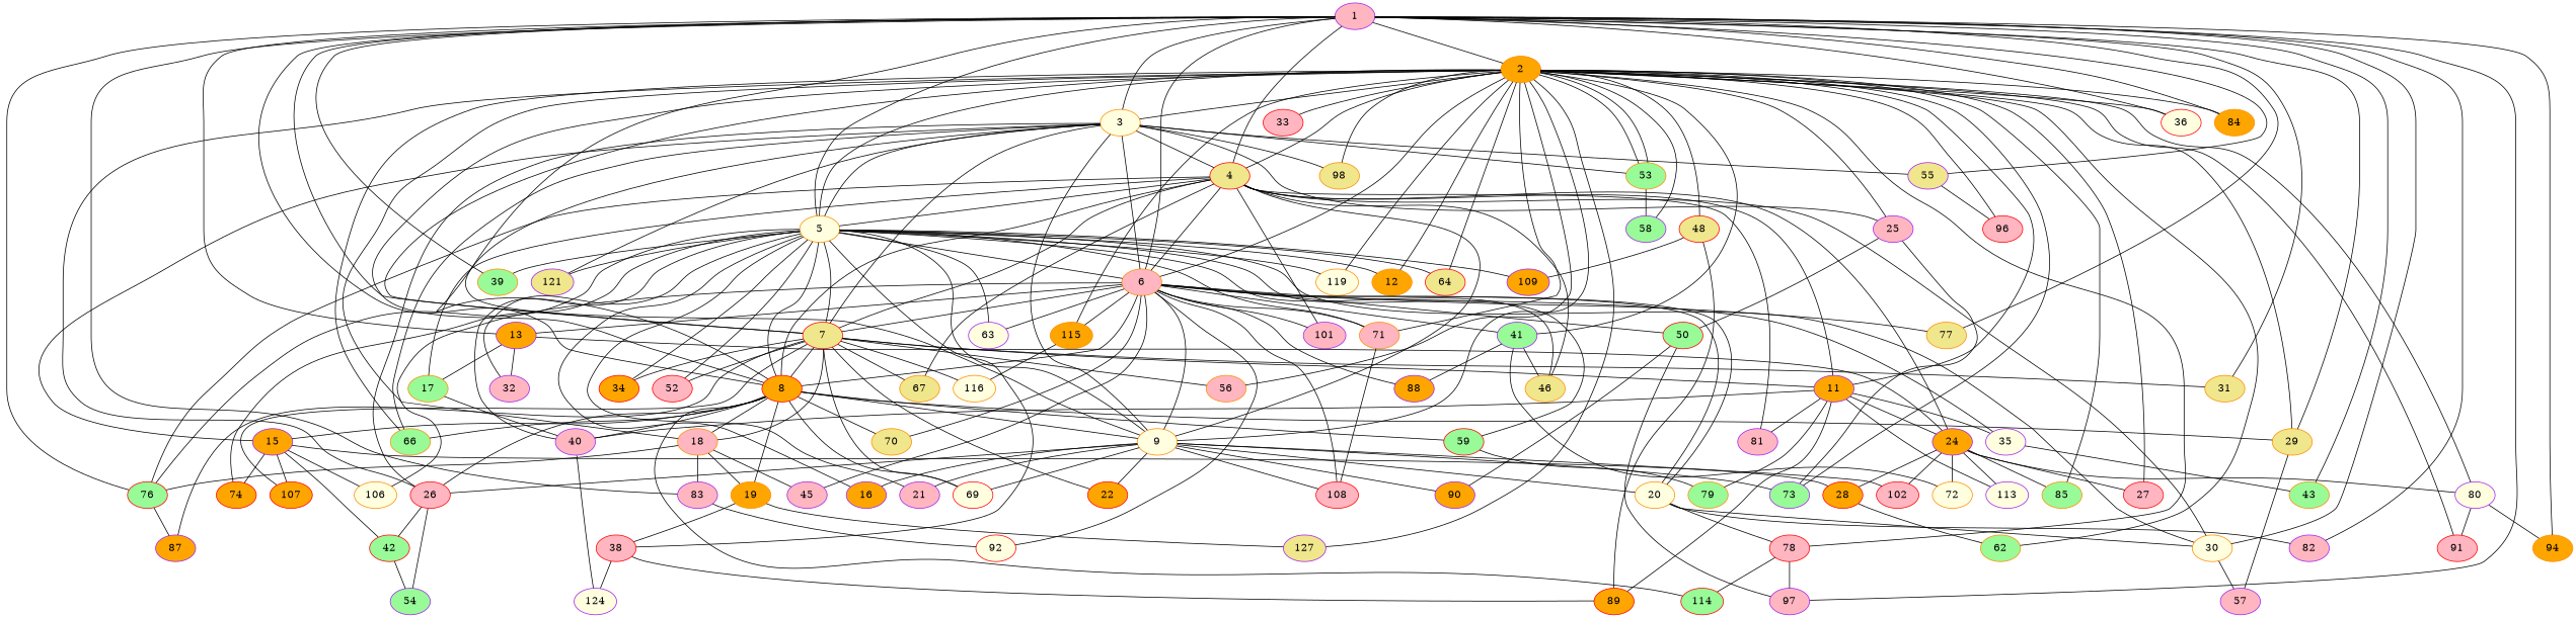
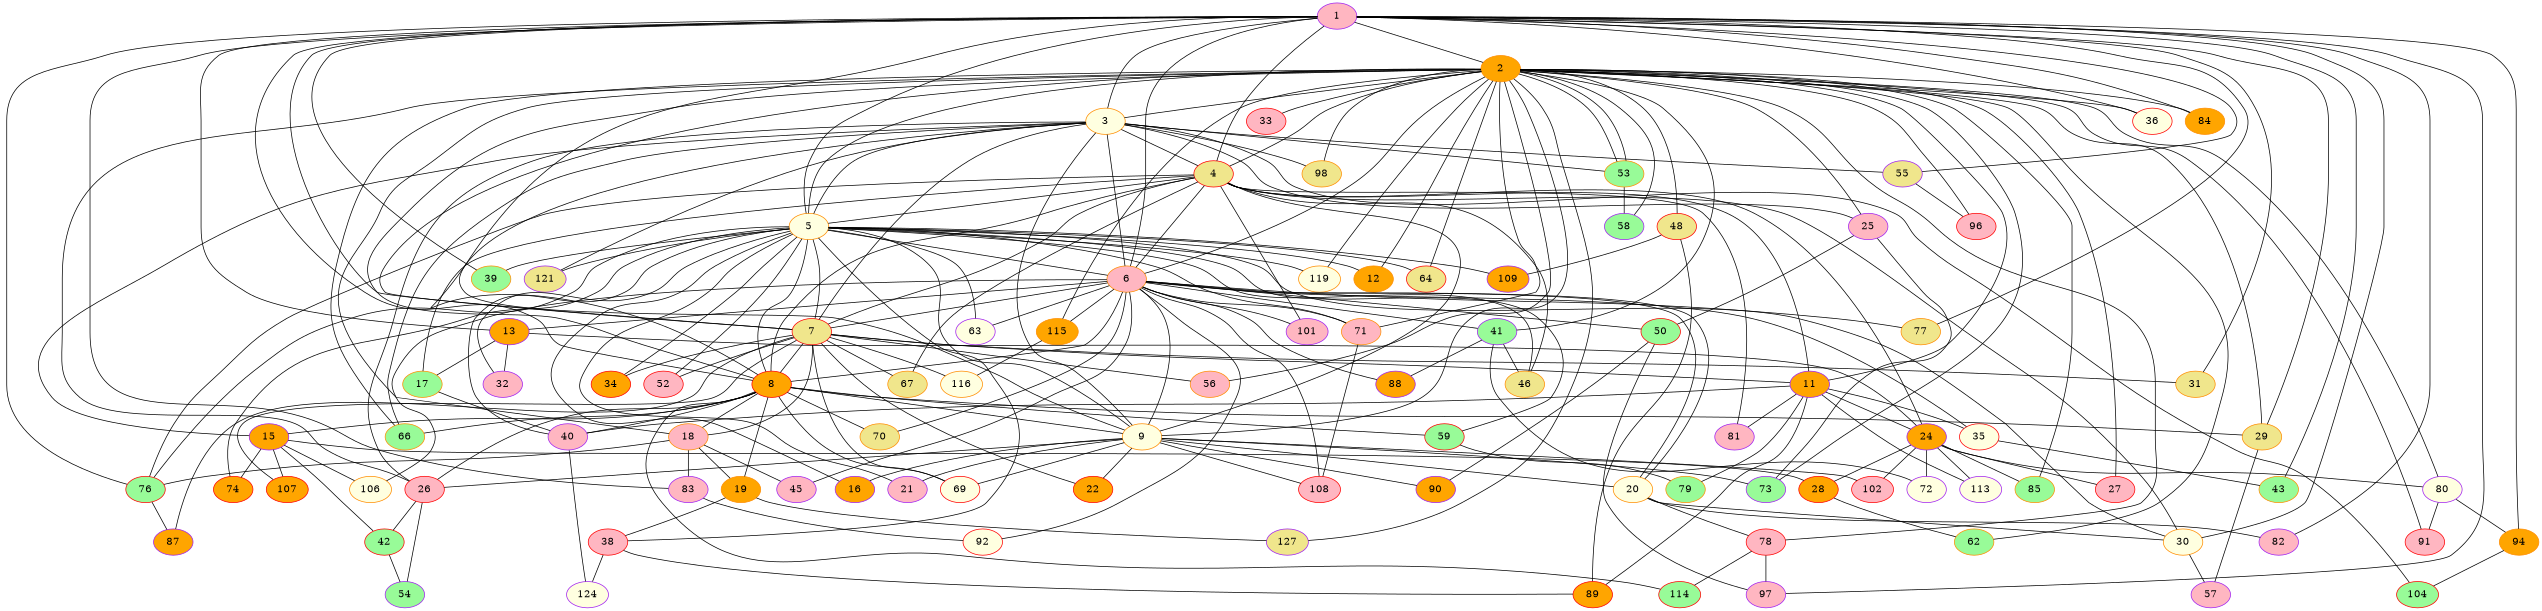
  graph {
    node [color=darkorange fillcolor=lightpink style=filled]
    1 [color=purple super="+123"]
    2 [fillcolor=orange super="+10"]
    3 [fillcolor=lightyellow super="+49"]
    4 [color=red fillcolor=khaki super="+95"]
    5 [fillcolor=lightyellow super="+126"]
    6 [super="+111"]
    7 [color=red fillcolor=khaki super="+125"]
    8 [color=red fillcolor=orange super="+14"]
    9 [fillcolor=lightyellow super="+68"]
    13 [color=purple fillcolor=orange]
    29 [fillcolor=khaki super="+44"]
    30 [fillcolor=lightyellow super="+110"]
    31 [fillcolor=khaki]
    36 [color=red fillcolor=lightyellow]
    39 [fillcolor=palegreen super="+60"]
    43 [fillcolor=palegreen]
    55 [color=purple fillcolor=khaki]
    76 [color=red fillcolor=palegreen super="+128"]
    77 [fillcolor=khaki]
    82 [color=purple]
    83 [color=purple]
    84 [fillcolor=orange]
    94 [fillcolor=orange]
    97 [color=purple]
    11 [color=purple fillcolor=orange super="+61"]
    12 [fillcolor=orange]
    18 [super="+75"]
    25 [color=purple]
    26 [color=red super="+37"]
    27 [color=red]
    33 [color=red]
    41 [color=purple fillcolor=palegreen super="+86"]
    48 [color=red fillcolor=khaki]
    53 [fillcolor=palegreen super="+122"]
    56
    58 [color=purple fillcolor=palegreen]
    62 [fillcolor=palegreen]
    64 [color=red fillcolor=khaki]
    66 [fillcolor=palegreen super="+93"]
    71 [super="+112"]
    73 [color=purple fillcolor=palegreen super="+118"]
    78 [color=red super="+100"]
    80 [color=purple fillcolor=lightyellow]
    85 [fillcolor=palegreen]
    91 [color=red]
    96 [color=red]
    98 [fillcolor=khaki]
    115 [fillcolor=orange]
    119 [fillcolor=lightyellow]
    127 [color=purple fillcolor=khaki]
    15 [color=purple fillcolor=orange super="+65"]
+   104 [color=red fillcolor=palegreen]
    121 [color=purple fillcolor=khaki]
    17 [fillcolor=palegreen super="+47"]
    24 [color=purple fillcolor=orange super="+105"]
    46 [fillcolor=khaki super="+99"]
    67 [fillcolor=khaki]
    81 [color=purple]
    101 [color=purple]
    16 [color=purple fillcolor=orange super="+23"]
    21 [color=purple]
    32 [color=purple]
    34 [color=red fillcolor=orange]
    38 [color=red super="+103"]
    40 [color=purple super="+51"]
    52 [color=red]
    59 [color=red fillcolor=palegreen]
    63 [color=purple fillcolor=lightyellow]
    74 [color=red fillcolor=orange]
    109 [color=purple fillcolor=orange]
    20 [fillcolor=lightyellow super="+117"]
-   35 [color=purple fillcolor=lightyellow]
+   35 [color=red fillcolor=lightyellow]
    45 [color=purple]
    50 [color=red fillcolor=palegreen]
    70 [fillcolor=khaki]
    88 [color=purple fillcolor=orange]
    92 [color=red fillcolor=lightyellow]
    106 [fillcolor=lightyellow]
    108 [color=red super="+120"]
    22 [color=red fillcolor=orange]
    87 [color=purple fillcolor=orange]
    107 [color=red fillcolor=orange]
    116 [fillcolor=lightyellow]
    69 [color=red fillcolor=lightyellow]
    19 [fillcolor=orange]
    114 [color=red fillcolor=palegreen]
    90 [color=purple fillcolor=orange]
    102 [color=red]
    57 [color=purple]
    79 [fillcolor=palegreen]
    89 [color=red fillcolor=orange]
    113 [color=purple fillcolor=lightyellow]
    42 [color=red fillcolor=palegreen]
    54 [color=purple fillcolor=palegreen]
-   72 [fillcolor=lightyellow]
+   72 [color=purple fillcolor=lightyellow]
    28 [color=red fillcolor=orange]
    124 [color=purple fillcolor=lightyellow]
    1 -- 2 [weight=2]
    1 -- 3
    1 -- 4
    1 -- 5
    1 -- 6
    1 -- 7
    1 -- 8 [weight=2]
    1 -- 9
    1 -- 13 [weight=2]
    1 -- 29
    1 -- 30
    1 -- 31
    1 -- 36
    1 -- 39
    1 -- 43
    1 -- 55
    1 -- 76
    1 -- 77
    1 -- 82
    1 -- 83
    1 -- 84
    1 -- 94
    1 -- 97
    2 -- 3 [weight=2]
    2 -- 4 [weight=2]
    2 -- 5 [weight=2]
    2 -- 6 [weight=2]
    2 -- 7 [weight=2]
    2 -- 8 [weight=2]
    2 -- 9 [weight=2]
    2 -- 29
    2 -- 36
    2 -- 84
    2 -- 11
    2 -- 12
    2 -- 18
    2 -- 25
    2 -- 26
    2 -- 27
    2 -- 33 [weight=2]
    2 -- 41 [weight=2]
    2 -- 48 [weight=2]
    2 -- 53
    2 -- 53
    2 -- 56
    2 -- 58
    2 -- 62
    2 -- 64
    2 -- 66
    2 -- 71
    2 -- 73
    2 -- 78
    2 -- 80
    2 -- 85
    2 -- 91
    2 -- 96
    2 -- 98
    2 -- 115
    2 -- 119
    2 -- 127
    3 -- 4
    3 -- 5
    3 -- 6
    3 -- 7
    3 -- 8
    3 -- 9
    3 -- 55
    3 -- 25
    3 -- 26
    3 -- 53
    3 -- 66
    3 -- 98
    3 -- 15
+   3 -- 104
    3 -- 121
    4 -- 5
    4 -- 6
    4 -- 7
    4 -- 8
    4 -- 9
    4 -- 30
    4 -- 76
    4 -- 11
    4 -- 17
    4 -- 24
    4 -- 46
    4 -- 67
    4 -- 81
    4 -- 101
    5 -- 6
    5 -- 7
    5 -- 8 [weight=2]
    5 -- 9
    5 -- 30
    5 -- 39 [weight=2]
    5 -- 76
    5 -- 12
    5 -- 64
    5 -- 71
    5 -- 119
    5 -- 121
    5 -- 46
    5 -- 16
    5 -- 21
    5 -- 32
    5 -- 34
    5 -- 38
    5 -- 40
    5 -- 52
    5 -- 59
    5 -- 63
    5 -- 74
    5 -- 109
    6 -- 7 [weight=3]
    6 -- 8
    6 -- 9
    6 -- 13
    6 -- 77
    6 -- 41
    6 -- 71
    6 -- 115
    6 -- 101
    6 -- 63
    6 -- 20
    6 -- 20
    6 -- 35
    6 -- 45
    6 -- 50
    6 -- 70
    6 -- 88
    6 -- 92
    6 -- 106
    6 -- 108
    7 -- 8
    7 -- 31
    7 -- 11
    7 -- 18
    7 -- 56
    7 -- 67
    7 -- 34
    7 -- 52
    7 -- 22
    7 -- 87
    7 -- 107
    7 -- 116
    7 -- 69
    8 -- 9
    8 -- 29
    8 -- 18
    8 -- 26
    8 -- 66
    8 -- 15
    8 -- 40
    8 -- 59
    8 -- 70
    8 -- 69
    8 -- 19
    8 -- 114
    9 -- 26
    9 -- 73
    9 -- 16 [weight=2]
    9 -- 21
    9 -- 20
    9 -- 108
    9 -- 22
    9 -- 69
    9 -- 90
    9 -- 102
    13 -- 17
    13 -- 24
    13 -- 32
    29 -- 57
    30 -- 57
    55 -- 96
    76 -- 87
    83 -- 92
+   94 -- 104
    11 -- 24
    11 -- 81
    11 -- 40
    11 -- 35
    11 -- 79
    11 -- 89
    11 -- 113
    18 -- 76
    18 -- 83
    18 -- 45
    18 -- 19
    25 -- 73
    25 -- 50
    26 -- 42
    26 -- 54
    41 -- 46
    41 -- 88
    41 -- 72
    48 -- 109
    48 -- 89
    53 -- 58
    71 -- 108
    78 -- 97
    78 -- 114
    80 -- 94
    80 -- 91
    115 -- 116
    15 -- 74
    15 -- 106
    15 -- 107
    15 -- 42
    15 -- 28
    17 -- 40
    24 -- 27
    24 -- 80
    24 -- 85
    24 -- 102
    24 -- 113
    24 -- 72
    24 -- 28
    38 -- 89
    38 -- 124
    40 -- 124
    59 -- 79
    20 -- 30
    20 -- 82
    20 -- 78
    35 -- 43
    50 -- 97
    50 -- 90
    19 -- 127
    19 -- 38
    42 -- 54
    28 -- 62
  }
